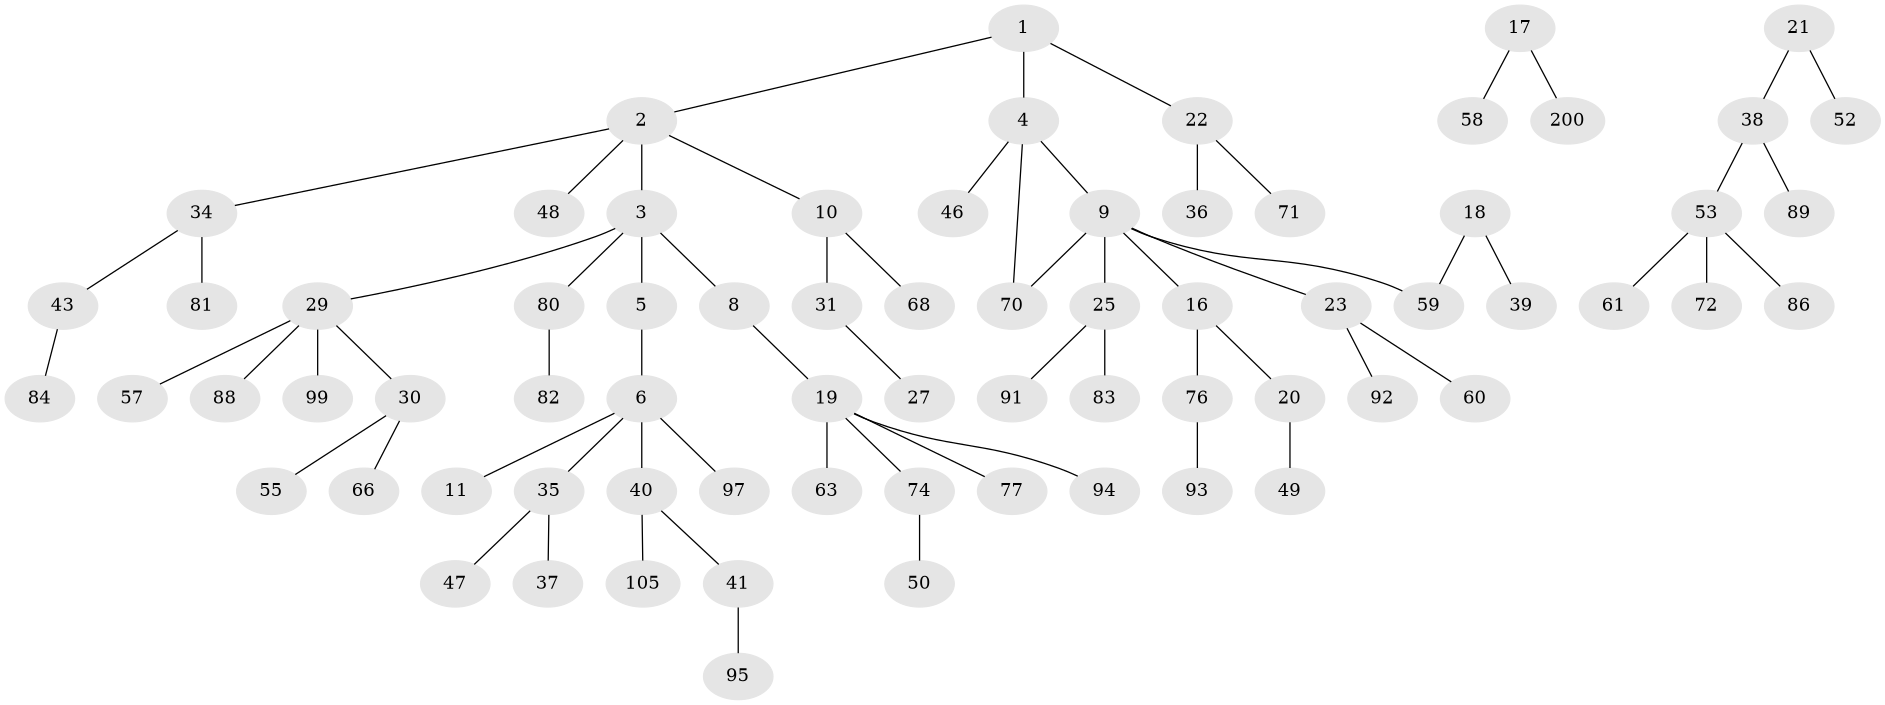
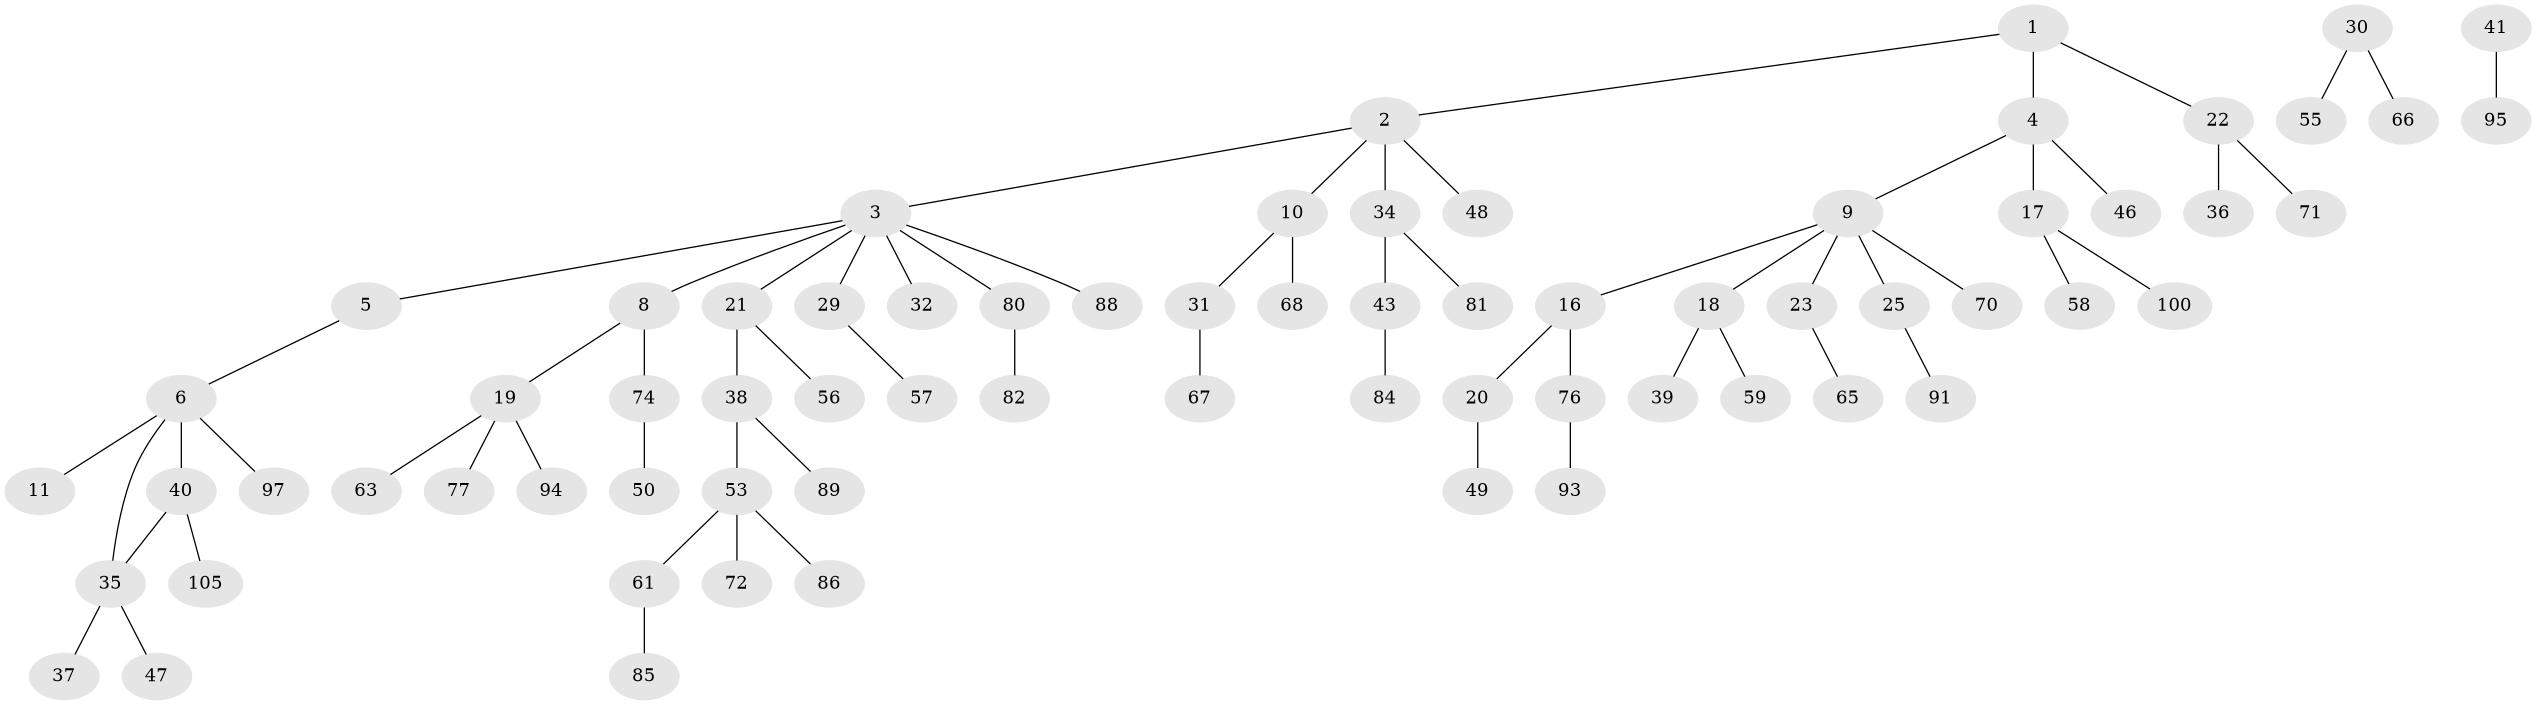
  graph {
    node [color=gray90 style=filled]
    1 [super="+24"]
    2 [super="+87"]
    4 [super="+7"]
    n4 [label=22 super="+73"]
    3 [super="+12"]
    10 [super="+14"]
    34 [super="+44"]
    48
    9 [super="+13"]
    17 [super="+22"]
    46 [super="+54"]
    36
    71
    5
    8
    21 [super="+33"]
    29 [super="+45"]
+   32
    80
    31 [super="+56"]
    n21 [label=68]
    43 [super="+68"]
    81
    6 [super="+28"]
    19 [super="+65"]
    38 [super="+51"]
-   52
+   52 [label=56]
    30 [super="+42"]
    57
    88
-   99
    82 [super="+101"]
    16 [super="+78"]
    18 [super="+26"]
    23 [super="+50"]
    25 [super="+64"]
    70
    58
-   100 [label=200]
+   100
    11 [super="+15"]
    35
    40 [super="+62"]
    97
    37 [super="+103"]
    47 [super="+98"]
    41
    105
    63
    74
    77 [super="+79"]
    94
    20
    76
    39
    59
-   60
-   92
-   83
+   60 [label=65]
    91
-   67 [label=27]
+   67
    49
    93 [super="+96"]
    n63 [label=50]
    53 [super="+102"]
    89
    55
    66
    84
    61 [super="+75"]
    72
    86
    95 [super="+104"]
+   85
    1 -- 2
    1 -- 4
    1 -- n4
    2 -- 3
    2 -- 10
    2 -- 34
    2 -- 48
    4 -- 9
-   4 -- 70
+   4 -- 17
    4 -- 46
    n4 -- 36
    n4 -- 71
    3 -- 5
    3 -- 8
+   3 -- 21
    3 -- 29
+   3 -- 32
    3 -- 80
    10 -- 31
    10 -- n21
    34 -- 43
    34 -- 81
    9 -- 16
-   9 -- 59
+   9 -- 18
    9 -- 23
    9 -- 25
    9 -- 70
    17 -- 58
    17 -- 100
    5 -- 6
    8 -- 19
    21 -- 38
    21 -- 52
-   29 -- 30
    29 -- 57
-   29 -- 88
-   29 -- 99
+   3 -- 88
    80 -- 82
    31 -- 67
    43 -- 84
    6 -- 11
    6 -- 35
    6 -- 40
    6 -- 97
    19 -- 63
-   19 -- 74
+   8 -- 74
    19 -- 77
    19 -- 94
    38 -- 53
    38 -- 89
    30 -- 55
    30 -- 66
    16 -- 20
    16 -- 76
    18 -- 39
    18 -- 59
    23 -- 60
-   23 -- 92
-   25 -- 83
    25 -- 91
    35 -- 37
    35 -- 47
-   40 -- 41
+   40 -- 35
    40 -- 105
    41 -- 95
    74 -- n63
    20 -- 49
    76 -- 93
    53 -- 61
    53 -- 72
    53 -- 86
+   61 -- 85
  }
